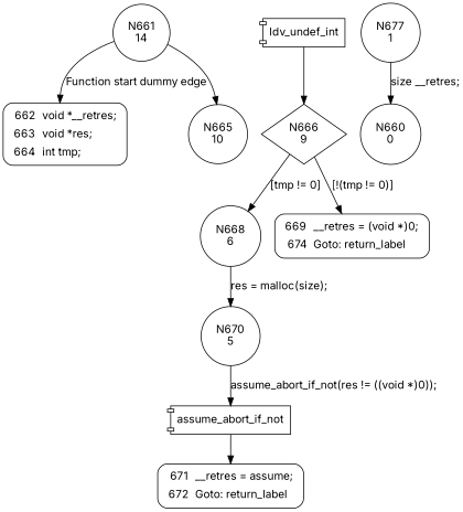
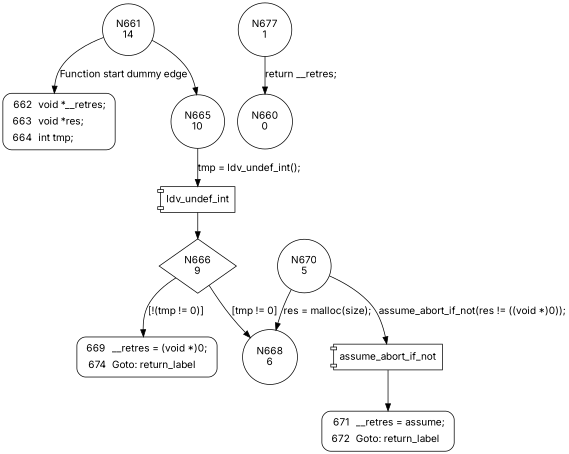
  digraph {
    fontname=Inter
    node [fontname=Inter shape=circle]
    edge [fontname=Inter]
    n1 [label="N661\n14"]
    n2 [fillcolor=white label=<<table border="0" cellborder="0" cellpadding="3" bgcolor="white"><tr><td align="right">662</td><td align="left">void *__retres;</td></tr><tr><td align="right">663</td><td align="left">void *res;</td></tr><tr><td align="right">664</td><td align="left">int tmp;</td></tr></table>> penwidth=1 shape=Mrecord style="filled,bold"]
    n3 [label="N665\n10"]
    n4 [label=ldv_undef_int shape=component]
    n5 [label="N666\n9" shape=diamond]
    n6 [label="N668\n6"]
    n7 [fillcolor=white label=<<table border="0" cellborder="0" cellpadding="3" bgcolor="white"><tr><td align="right">669</td><td align="left">__retres = (void *)0;</td></tr><tr><td align="right">674</td><td align="left">Goto: return_label</td></tr></table>> penwidth=1 shape=Mrecord style="filled,bold"]
    n8 [label="N670\n5"]
    n9 [label=assume_abort_if_not shape=component]
    n10 [label="N677\n1"]
    n11 [label="N660\n0"]
    n12 [fillcolor=white label=<<table border="0" cellborder="0" cellpadding="3" bgcolor="white"><tr><td align="right">671</td><td align="left">__retres = assume;</td></tr><tr><td align="right">672</td><td align="left">Goto: return_label</td></tr></table>> penwidth=1 shape=Mrecord style="filled,bold"]
    n1 -> n2 [label="Function start dummy edge"]
    n1 -> n3
+   n3 -> n4 [label="tmp = ldv_undef_int();"]
    n4 -> n5
    n5 -> n6 [label="[tmp != 0]"]
    n5 -> n7 [label="[!(tmp != 0)]"]
-   n6 -> n8 [label="res = malloc(size);"]
+   n8 -> n6 [label="res = malloc(size);"]
    n8 -> n9 [label="assume_abort_if_not(res != ((void *)0));"]
    n9 -> n12
-   n10 -> n11 [label="size __retres;"]
+   n10 -> n11 [label="return __retres;"]
  }
